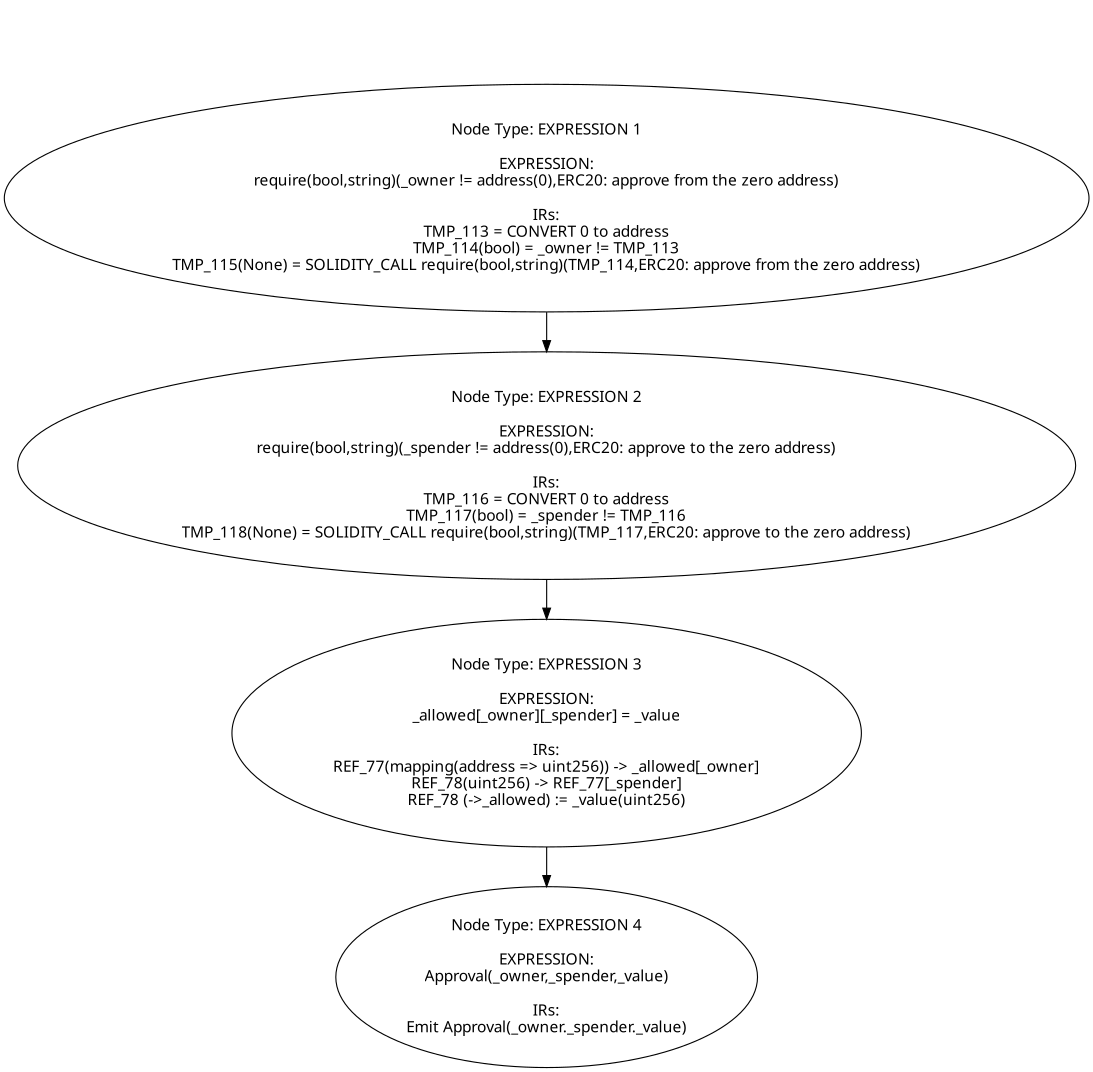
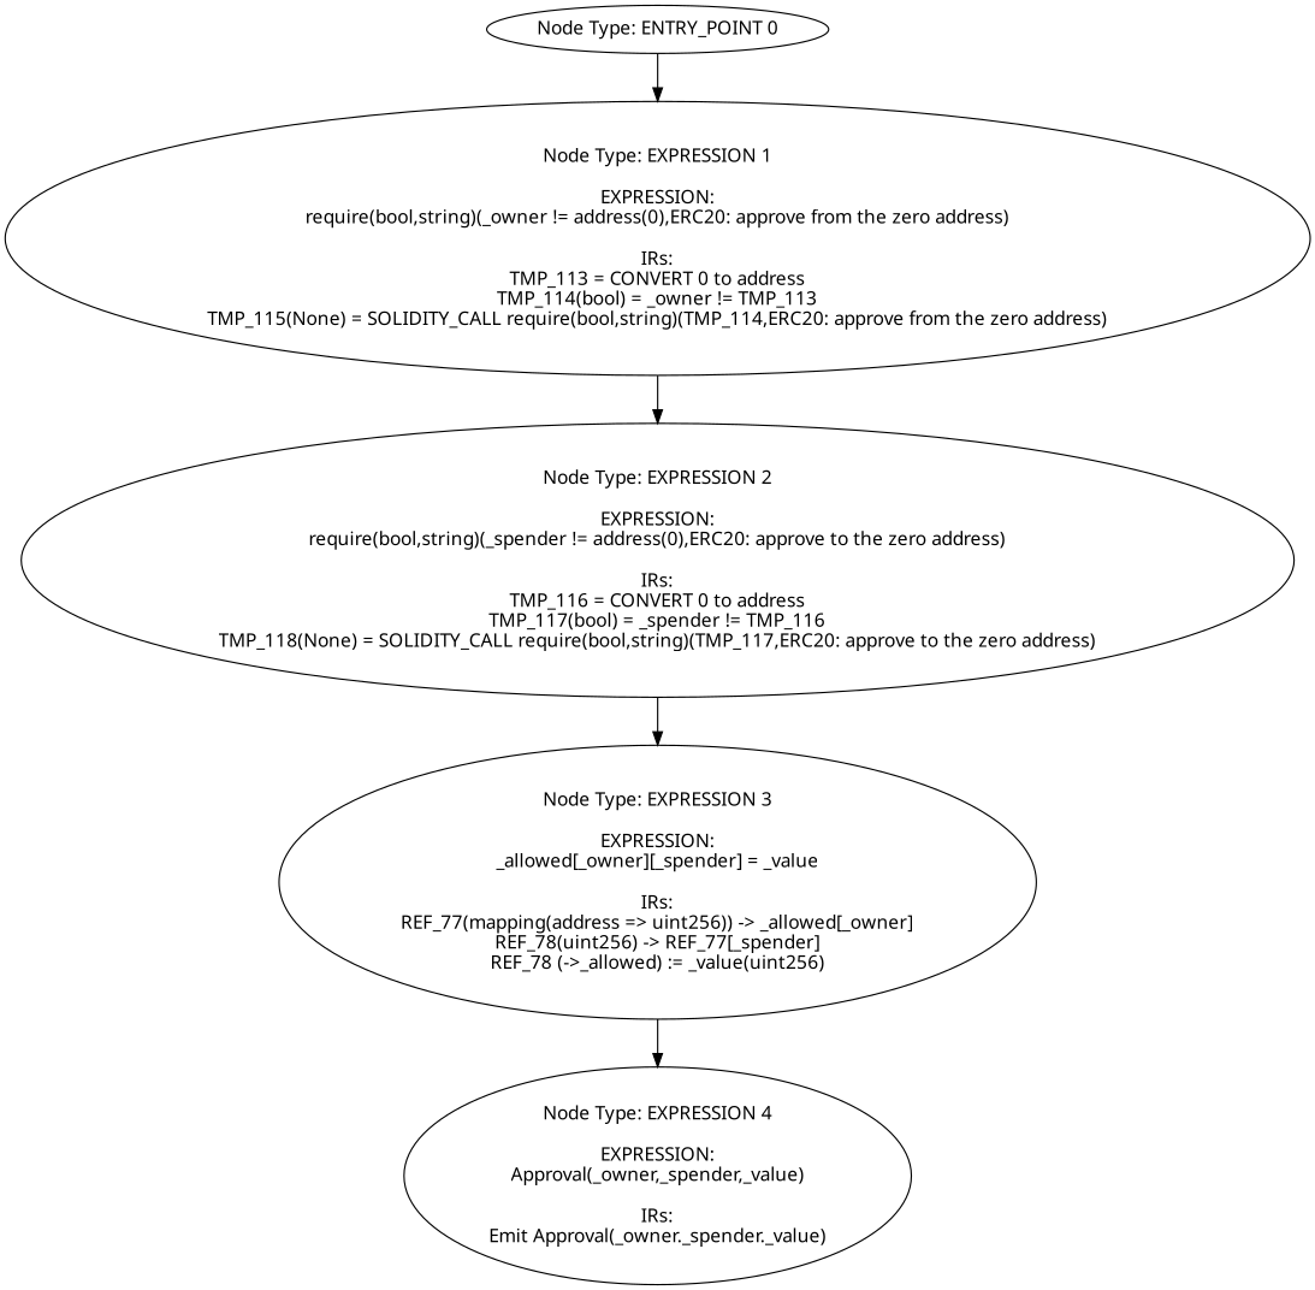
  digraph {
    fontname="Noto Sans"
    node [fontname="Noto Sans"]
    edge [fontname="Noto Sans"]
+   n1 [label="Node Type: ENTRY_POINT 0\n"]
    n2 [label="Node Type: EXPRESSION 1\n\nEXPRESSION:\nrequire(bool,string)(_owner != address(0),ERC20: approve from the zero address)\n\nIRs:\nTMP_113 = CONVERT 0 to address\nTMP_114(bool) = _owner != TMP_113\nTMP_115(None) = SOLIDITY_CALL require(bool,string)(TMP_114,ERC20: approve from the zero address)"]
    n3 [label="Node Type: EXPRESSION 2\n\nEXPRESSION:\nrequire(bool,string)(_spender != address(0),ERC20: approve to the zero address)\n\nIRs:\nTMP_116 = CONVERT 0 to address\nTMP_117(bool) = _spender != TMP_116\nTMP_118(None) = SOLIDITY_CALL require(bool,string)(TMP_117,ERC20: approve to the zero address)"]
    n4 [label="Node Type: EXPRESSION 3\n\nEXPRESSION:\n_allowed[_owner][_spender] = _value\n\nIRs:\nREF_77(mapping(address => uint256)) -> _allowed[_owner]\nREF_78(uint256) -> REF_77[_spender]\nREF_78 (->_allowed) := _value(uint256)"]
    n5 [label="Node Type: EXPRESSION 4\n\nEXPRESSION:\nApproval(_owner,_spender,_value)\n\nIRs:\nEmit Approval(_owner._spender._value)"]
+   n1 -> n2
    n2 -> n3
    n3 -> n4
    n4 -> n5
  }
